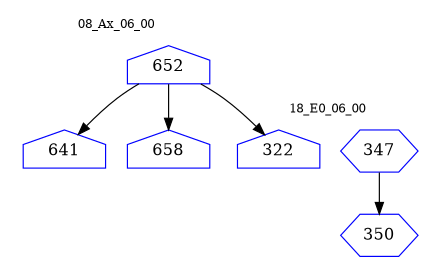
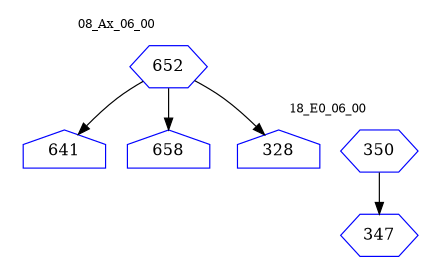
  digraph {
    node [color=blue shape=hexagon]
    edge [color=black]
-   n1 [label=652 shape=house]
+   n1 [label=652]
    n2 [label=641 shape=house]
    n3 [label=658 shape=house]
    n4 [label=347]
    n5 [label=350]
-   n6 [label=322 shape=house]
+   n6 [label=328 shape=house]
    subgraph cluster_1 {
      color=white
      fontsize=10
      label="08_Ax_06_00"
      n1
      n2
      n3
    }
    subgraph cluster_2 {
      color=white
      fontsize=10
      label="18_E0_06_00"
      n4
      n5
      n6
    }
    n1 -> n2
    n1 -> n3
    n1 -> n6
-   n4 -> n5
+   n5 -> n4
  }
